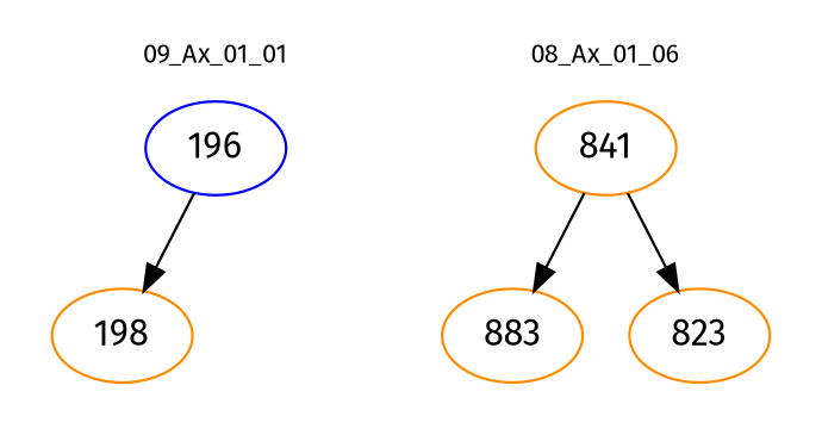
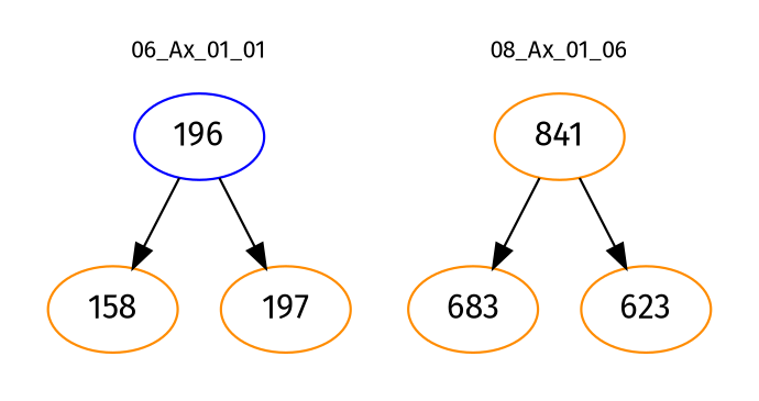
  digraph {
    fontname="Fira Sans"
    node [color=darkorange fontname="Fira Sans"]
    edge [color=black fontname="Fira Sans"]
    n1 [color=blue label=196]
-   n2 [label=198]
+   n2 [label=158]
+   n3 [label=197]
    n4 [label=841]
-   n5 [label=883]
-   n6 [label=823]
+   n5 [label=683]
+   n6 [label=623]
    subgraph cluster_1 {
      color=white
      fontsize=10
-     label="09_Ax_01_01"
+     label="06_Ax_01_01"
      n1
      n2
+     n3
    }
    subgraph cluster_2 {
      color=white
      fontsize=10
      label="08_Ax_01_06"
      n4
      n5
      n6
    }
    n1 -> n2
+   n1 -> n3
    n4 -> n5
    n4 -> n6
  }
